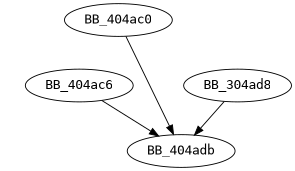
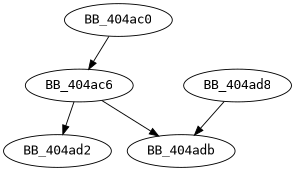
  digraph {
    fontname="DejaVu Sans Mono"
    node [fontname="DejaVu Sans Mono"]
    edge [fontname="DejaVu Sans Mono"]
    BB_404ac0
    BB_404ac6
+   BB_404ad2
    BB_404adb
-   BB_404ad8 [label=BB_304ad8]
-   BB_404ac0 -> BB_404adb
+   BB_404ad8
+   BB_404ac0 -> BB_404ac6
+   BB_404ac6 -> BB_404ad2
    BB_404ac6 -> BB_404adb
    BB_404ad8 -> BB_404adb
  }
